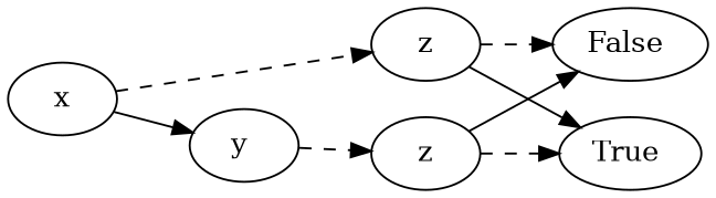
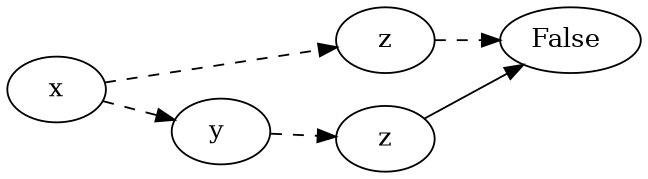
  digraph {
    rankdir=LR
    edge [style=dashed]
    n1 [label=x]
    n2 [label=z]
    n3 [label="y "]
    n4 [label="False "]
-   n5 [label="True "]
    n6 [label=z]
    n1 -> n2
-   n1 -> n3 [style=""]
+   n1 -> n3
    n2 -> n4
-   n2 -> n5 [style=""]
    n3 -> n6
    n6 -> n4 [style=""]
-   n6 -> n5
  }
